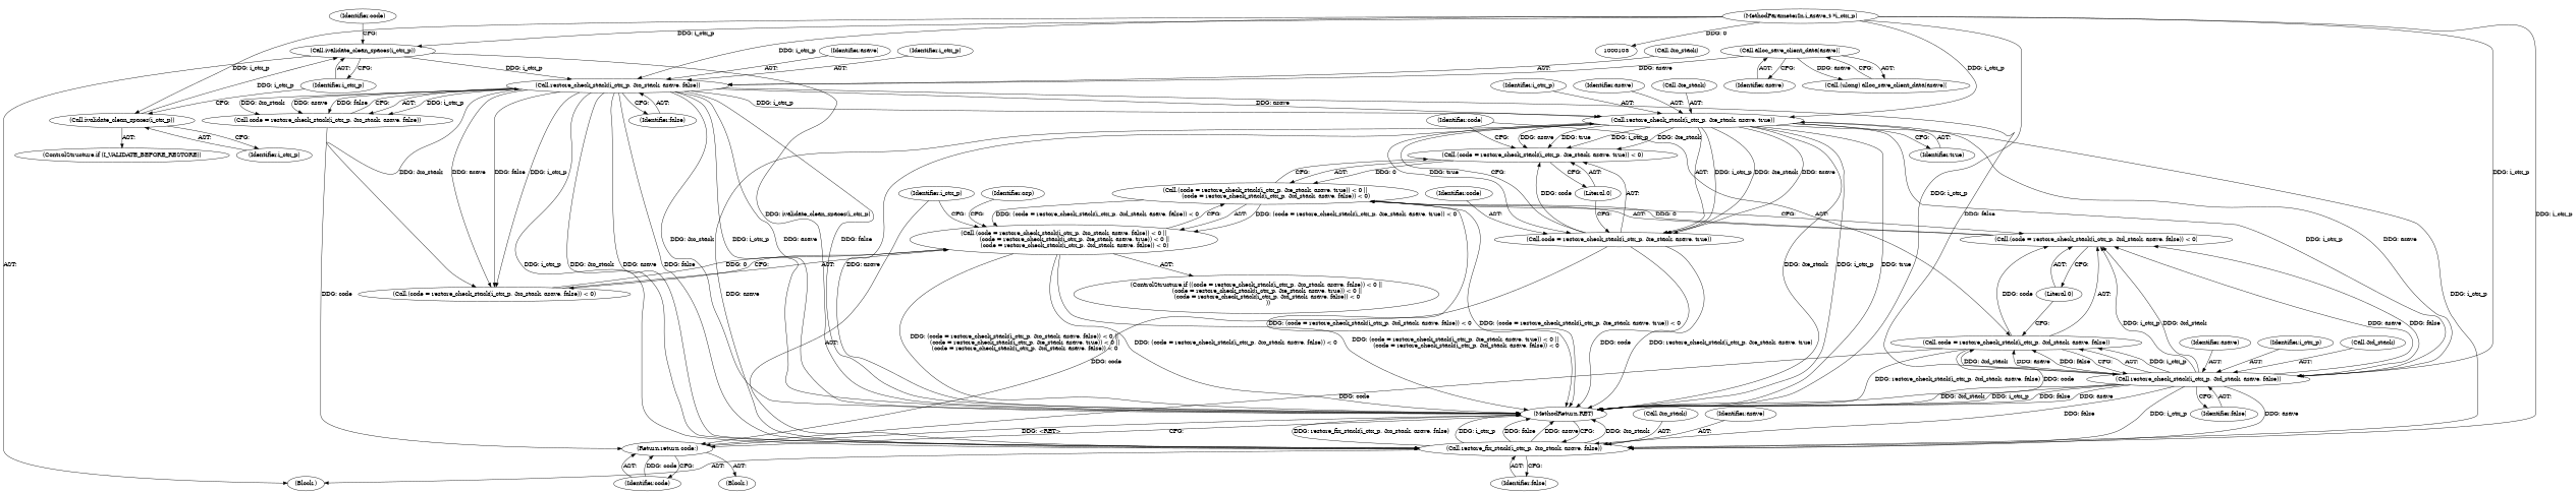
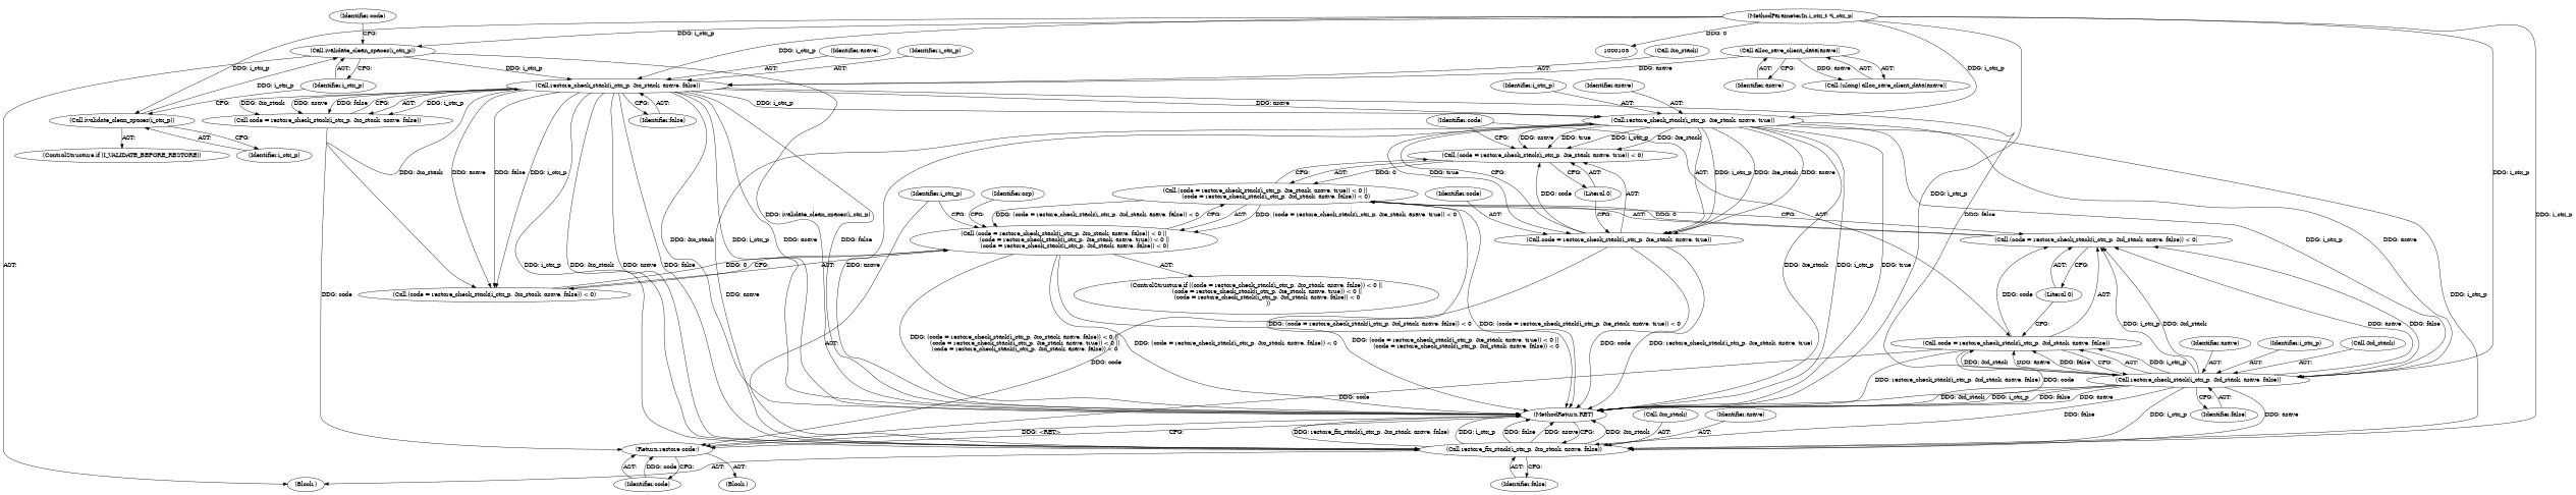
  digraph {
    n1 [label="(Call,restore_check_stack(i_ctx_p, &e_stack, asave, true))"]
    n2 [label="(Call,(code = restore_check_stack(i_ctx_p, &e_stack, asave, true)) < 0)"]
    n3 [label="(Call,code = restore_check_stack(i_ctx_p, &e_stack, asave, true))"]
    n4 [label="(Call,restore_check_stack(i_ctx_p, &d_stack, asave, false))"]
    n5 [label="(Call,restore_fix_stack(i_ctx_p, &o_stack, asave, false))"]
    n6 [label="(MethodReturn,RET)"]
-   n7 [label="(Identifier,true)"]
    n8 [label="(Call,(code = restore_check_stack(i_ctx_p, &e_stack, asave, true)) < 0 ||\n            (code = restore_check_stack(i_ctx_p, &d_stack, asave, false)) < 0)"]
    n9 [label="(Literal,0)"]
-   n10 [label="(Return,return code;)"]
+   n10 [label="(Return,restore code;)"]
    n11 [label="(Call,(code = restore_check_stack(i_ctx_p, &d_stack, asave, false)) < 0)"]
    n12 [label="(Call,code = restore_check_stack(i_ctx_p, &d_stack, asave, false))"]
    n13 [label="(Identifier,false)"]
    n14 [label="(Block,)"]
    n15 [label="(Identifier,false)"]
    n16 [label="(Call,restore_check_stack(i_ctx_p, &o_stack, asave, false))"]
    n17 [label="(Identifier,false)"]
    n18 [label="(Call,code = restore_check_stack(i_ctx_p, &o_stack, asave, false))"]
    n19 [label="(Call,(code = restore_check_stack(i_ctx_p, &o_stack, asave, false)) < 0)"]
    n20 [label="(Call,(code = restore_check_stack(i_ctx_p, &o_stack, asave, false)) < 0 ||\n            (code = restore_check_stack(i_ctx_p, &e_stack, asave, true)) < 0 ||\n            (code = restore_check_stack(i_ctx_p, &d_stack, asave, false)) < 0)"]
    n21 [label="(Call,ivalidate_clean_spaces(i_ctx_p))"]
    n22 [label="(Identifier,i_ctx_p)"]
    n23 [label="(Call,ivalidate_clean_spaces(i_ctx_p))"]
    n24 [label="(ControlStructure,if (I_VALIDATE_BEFORE_RESTORE))"]
    n25 [label="(Identifier,i_ctx_p)"]
-   n26 [label="(MethodParameterIn,i_asave_t *i_ctx_p)"]
+   n26 [label="(MethodParameterIn,i_ctx_t *i_ctx_p)"]
    1000103
    n28 [label="(Call,alloc_save_client_data(asave))"]
    n29 [label="(Call,(ulong) alloc_save_client_data(asave))"]
    n30 [label="(Identifier,asave)"]
    n31 [label="(ControlStructure,if ((code = restore_check_stack(i_ctx_p, &o_stack, asave, false)) < 0 ||\n            (code = restore_check_stack(i_ctx_p, &e_stack, asave, true)) < 0 ||\n            (code = restore_check_stack(i_ctx_p, &d_stack, asave, false)) < 0\n             ))"]
    n32 [label="(Literal,0)"]
    n33 [label="(Block,)"]
    n34 [label="(Identifier,code)"]
    n35 [label="(Identifier,code)"]
    n36 [label="(Identifier,code)"]
    n37 [label="(Identifier,asave)"]
    n38 [label="(Identifier,asave)"]
    n39 [label="(Identifier,i_ctx_p)"]
    n40 [label="(Call,&o_stack)"]
    n41 [label="(Identifier,code)"]
    n42 [label="(Identifier,osp)"]
    n43 [label="(Identifier,i_ctx_p)"]
    n44 [label="(Call,&o_stack)"]
    n45 [label="(Identifier,i_ctx_p)"]
    n46 [label="(Identifier,i_ctx_p)"]
    n47 [label="(Identifier,asave)"]
    n48 [label="(Identifier,asave)"]
    n49 [label="(Call,&d_stack)"]
-   n50 [label="(Call,&e_stack)"]
    n1 -> n2 [label="DDG: i_ctx_p"]
    n1 -> n2 [label="DDG: &e_stack"]
    n1 -> n2 [label="DDG: asave"]
    n1 -> n2 [label="DDG: true"]
    n1 -> n3 [label="AST: "]
    n1 -> n3 [label="DDG: i_ctx_p"]
    n1 -> n3 [label="DDG: &e_stack"]
    n1 -> n3 [label="DDG: asave"]
    n1 -> n3 [label="DDG: true"]
    n1 -> n4 [label="DDG: i_ctx_p"]
    n1 -> n4 [label="DDG: asave"]
    n1 -> n5 [label="DDG: i_ctx_p"]
    n1 -> n5 [label="DDG: asave"]
    n1 -> n6 [label="DDG: &e_stack"]
    n1 -> n6 [label="DDG: i_ctx_p"]
    n1 -> n6 [label="DDG: true"]
    n1 -> n6 [label="DDG: asave"]
-   n1 -> n7 [label="CFG: "]
    n2 -> n8 [label="AST: "]
    n2 -> n8 [label="DDG: 0"]
    n2 -> n9 [label="CFG: "]
    n3 -> n1 [label="CFG: "]
    n3 -> n2 [label="AST: "]
    n3 -> n2 [label="DDG: code"]
    n3 -> n6 [label="DDG: restore_check_stack(i_ctx_p, &e_stack, asave, true)"]
    n3 -> n6 [label="DDG: code"]
    n3 -> n10 [label="DDG: code"]
    n4 -> n5 [label="DDG: i_ctx_p"]
    n4 -> n5 [label="DDG: asave"]
    n4 -> n5 [label="DDG: false"]
    n4 -> n6 [label="DDG: false"]
    n4 -> n6 [label="DDG: asave"]
    n4 -> n6 [label="DDG: &d_stack"]
    n4 -> n6 [label="DDG: i_ctx_p"]
    n4 -> n11 [label="DDG: i_ctx_p"]
    n4 -> n11 [label="DDG: &d_stack"]
    n4 -> n11 [label="DDG: asave"]
    n4 -> n11 [label="DDG: false"]
    n4 -> n12 [label="AST: "]
    n4 -> n12 [label="DDG: i_ctx_p"]
    n4 -> n12 [label="DDG: &d_stack"]
    n4 -> n12 [label="DDG: asave"]
    n4 -> n12 [label="DDG: false"]
    n4 -> n13 [label="CFG: "]
    n5 -> n6 [label="DDG: &o_stack"]
    n5 -> n6 [label="DDG: restore_fix_stack(i_ctx_p, &o_stack, asave, false)"]
    n5 -> n6 [label="DDG: i_ctx_p"]
    n5 -> n6 [label="DDG: false"]
    n5 -> n6 [label="DDG: asave"]
    n5 -> n14 [label="AST: "]
    n5 -> n15 [label="CFG: "]
    n6 -> n5 [label="CFG: "]
    n6 -> n10 [label="CFG: "]
-   n7 -> n1 [label="AST: "]
    n8 -> n2 [label="CFG: "]
    n8 -> n6 [label="DDG: (code = restore_check_stack(i_ctx_p, &d_stack, asave, false)) < 0"]
    n8 -> n6 [label="DDG: (code = restore_check_stack(i_ctx_p, &e_stack, asave, true)) < 0"]
    n8 -> n11 [label="CFG: "]
    n8 -> n20 [label="AST: "]
    n8 -> n20 [label="DDG: (code = restore_check_stack(i_ctx_p, &e_stack, asave, true)) < 0"]
    n8 -> n20 [label="DDG: (code = restore_check_stack(i_ctx_p, &d_stack, asave, false)) < 0"]
    n9 -> n2 [label="AST: "]
    n9 -> n3 [label="CFG: "]
    n10 -> n6 [label="DDG: <RET>"]
    n10 -> n33 [label="AST: "]
    n10 -> n34 [label="CFG: "]
    n11 -> n8 [label="AST: "]
    n11 -> n8 [label="DDG: 0"]
    n11 -> n32 [label="CFG: "]
    n12 -> n4 [label="CFG: "]
    n12 -> n6 [label="DDG: restore_check_stack(i_ctx_p, &d_stack, asave, false)"]
    n12 -> n6 [label="DDG: code"]
    n12 -> n10 [label="DDG: code"]
    n12 -> n11 [label="AST: "]
    n12 -> n11 [label="DDG: code"]
    n13 -> n4 [label="AST: "]
    n15 -> n5 [label="AST: "]
    n16 -> n1 [label="DDG: i_ctx_p"]
    n16 -> n1 [label="DDG: asave"]
    n16 -> n4 [label="DDG: false"]
    n16 -> n5 [label="DDG: i_ctx_p"]
    n16 -> n5 [label="DDG: &o_stack"]
    n16 -> n5 [label="DDG: asave"]
    n16 -> n5 [label="DDG: false"]
    n16 -> n6 [label="DDG: &o_stack"]
    n16 -> n6 [label="DDG: i_ctx_p"]
    n16 -> n6 [label="DDG: asave"]
    n16 -> n6 [label="DDG: false"]
    n16 -> n17 [label="CFG: "]
    n16 -> n18 [label="AST: "]
    n16 -> n18 [label="DDG: i_ctx_p"]
    n16 -> n18 [label="DDG: &o_stack"]
    n16 -> n18 [label="DDG: asave"]
    n16 -> n18 [label="DDG: false"]
    n16 -> n19 [label="DDG: i_ctx_p"]
    n16 -> n19 [label="DDG: &o_stack"]
    n16 -> n19 [label="DDG: asave"]
    n16 -> n19 [label="DDG: false"]
    n17 -> n16 [label="AST: "]
    n18 -> n10 [label="DDG: code"]
    n18 -> n16 [label="CFG: "]
    n19 -> n20 [label="AST: "]
    n19 -> n20 [label="DDG: 0"]
    n20 -> n6 [label="DDG: (code = restore_check_stack(i_ctx_p, &o_stack, asave, false)) < 0 ||\n            (code = restore_check_stack(i_ctx_p, &e_stack, asave, true)) < 0 ||\n            (code = restore_check_stack(i_ctx_p, &d_stack, asave, false)) < 0"]
    n20 -> n6 [label="DDG: (code = restore_check_stack(i_ctx_p, &o_stack, asave, false)) < 0"]
    n20 -> n6 [label="DDG: (code = restore_check_stack(i_ctx_p, &e_stack, asave, true)) < 0 ||\n            (code = restore_check_stack(i_ctx_p, &d_stack, asave, false)) < 0"]
    n20 -> n8 [label="CFG: "]
    n20 -> n19 [label="CFG: "]
    n20 -> n31 [label="AST: "]
    n21 -> n6 [label="DDG: ivalidate_clean_spaces(i_ctx_p)"]
    n21 -> n14 [label="AST: "]
    n21 -> n16 [label="DDG: i_ctx_p"]
    n21 -> n22 [label="CFG: "]
    n22 -> n21 [label="AST: "]
    n22 -> n23 [label="CFG: "]
    n23 -> n21 [label="DDG: i_ctx_p"]
    n23 -> n24 [label="AST: "]
    n23 -> n25 [label="CFG: "]
    n25 -> n23 [label="AST: "]
    n26 -> n1 [label="DDG: i_ctx_p"]
    n26 -> n4 [label="DDG: i_ctx_p"]
    n26 -> n5 [label="DDG: i_ctx_p"]
    n26 -> n6 [label="DDG: i_ctx_p"]
    n26 -> n16 [label="DDG: i_ctx_p"]
    n26 -> n21 [label="DDG: i_ctx_p"]
    n26 -> n23 [label="DDG: i_ctx_p"]
    n26 -> 1000103 [label="DDG: 0"]
    n28 -> n16 [label="DDG: asave"]
    n28 -> n29 [label="AST: "]
    n28 -> n29 [label="DDG: asave"]
    n28 -> n30 [label="CFG: "]
-   n29 -> n28 [label="CFG: "]
+   n29 -> n28 [label="AST: "]
    n30 -> n28 [label="AST: "]
    n32 -> n11 [label="AST: "]
    n32 -> n12 [label="CFG: "]
    n34 -> n10 [label="AST: "]
    n34 -> n10 [label="DDG: code"]
    n35 -> n21 [label="CFG: "]
    n36 -> n2 [label="CFG: "]
    n36 -> n12 [label="AST: "]
    n37 -> n4 [label="AST: "]
    n38 -> n16 [label="AST: "]
    n39 -> n4 [label="AST: "]
    n40 -> n5 [label="AST: "]
    n41 -> n3 [label="AST: "]
    n42 -> n20 [label="CFG: "]
    n43 -> n16 [label="AST: "]
    n44 -> n16 [label="AST: "]
    n45 -> n5 [label="AST: "]
    n45 -> n20 [label="CFG: "]
    n46 -> n1 [label="AST: "]
    n47 -> n5 [label="AST: "]
    n48 -> n1 [label="AST: "]
    n49 -> n4 [label="AST: "]
-   n50 -> n1 [label="AST: "]
  }
